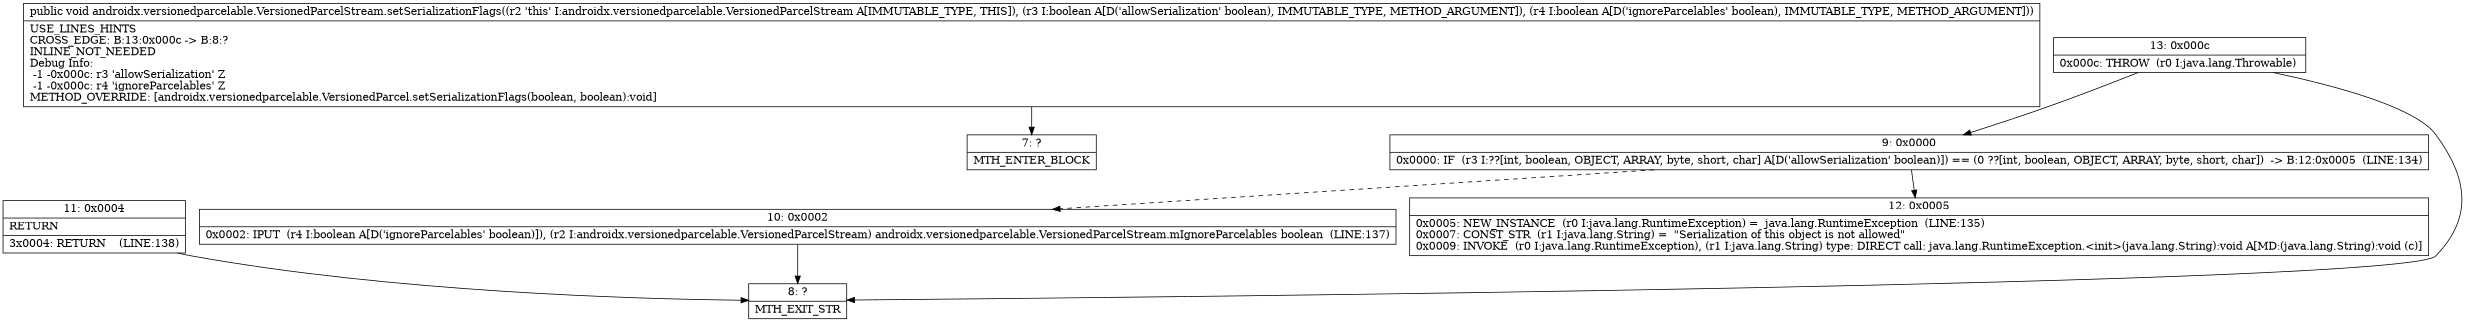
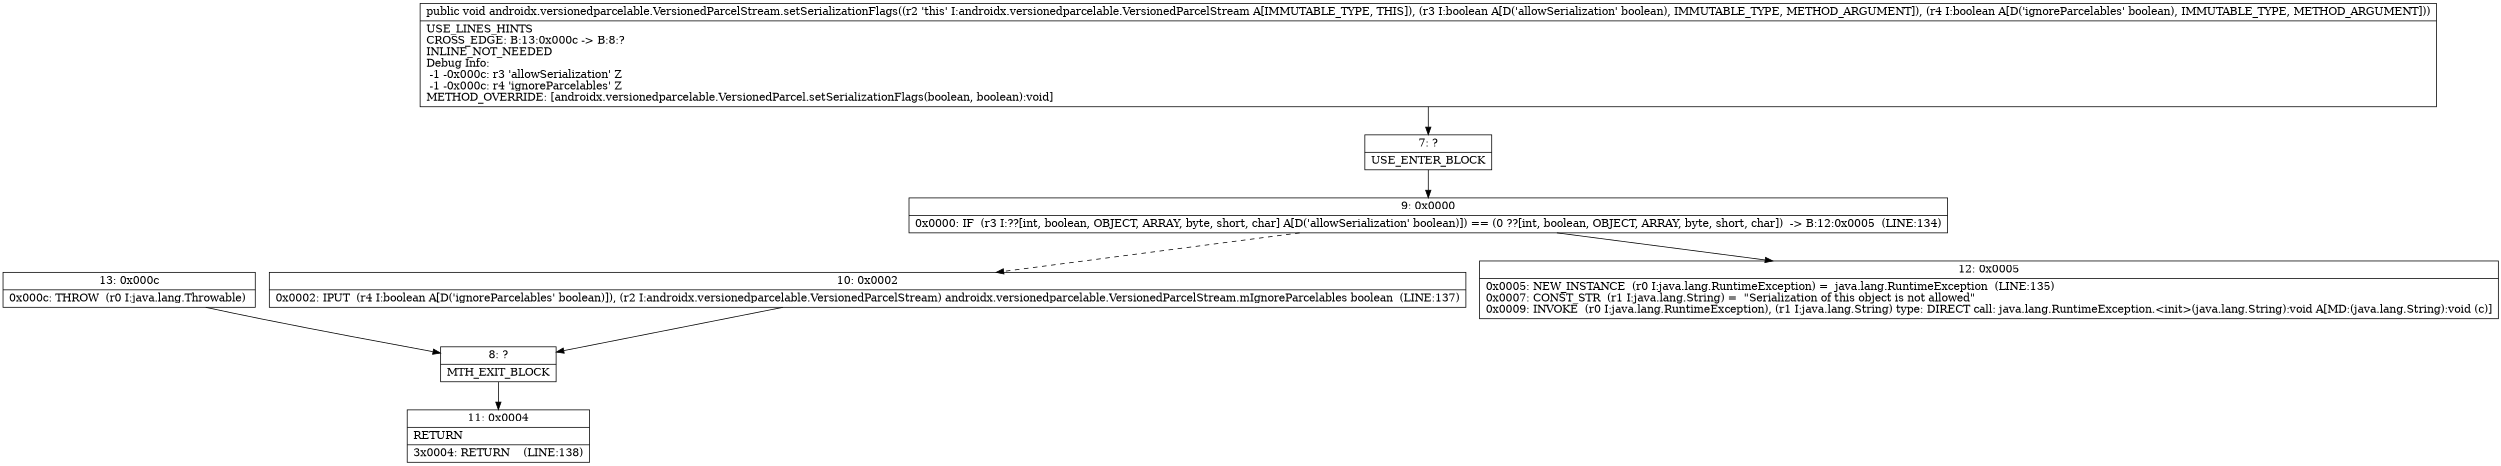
  digraph {
    node [shape=record]
-   n1 [label="{7\:\ ?|MTH_ENTER_BLOCK\l}"]
+   n1 [label="{7\:\ ?|USE_ENTER_BLOCK\l}"]
    n2 [label="{9\:\ 0x0000|0x0000: IF  (r3 I:??[int, boolean, OBJECT, ARRAY, byte, short, char] A[D('allowSerialization' boolean)]) == (0 ??[int, boolean, OBJECT, ARRAY, byte, short, char])  \-\> B:12:0x0005  (LINE:134)\l}"]
    n3 [label="{10\:\ 0x0002|0x0002: IPUT  (r4 I:boolean A[D('ignoreParcelables' boolean)]), (r2 I:androidx.versionedparcelable.VersionedParcelStream) androidx.versionedparcelable.VersionedParcelStream.mIgnoreParcelables boolean  (LINE:137)\l}"]
    n4 [label="{12\:\ 0x0005|0x0005: NEW_INSTANCE  (r0 I:java.lang.RuntimeException) =  java.lang.RuntimeException  (LINE:135)\l0x0007: CONST_STR  (r1 I:java.lang.String) =  \"Serialization of this object is not allowed\" \l0x0009: INVOKE  (r0 I:java.lang.RuntimeException), (r1 I:java.lang.String) type: DIRECT call: java.lang.RuntimeException.\<init\>(java.lang.String):void A[MD:(java.lang.String):void (c)]\l}"]
-   n5 [label="{8\:\ ?|MTH_EXIT_STR\l}"]
+   n5 [label="{8\:\ ?|MTH_EXIT_BLOCK\l}"]
    n6 [label="{11\:\ 0x0004|RETURN\l|3x0004: RETURN    (LINE:138)\l}"]
    n7 [label="{13\:\ 0x000c|0x000c: THROW  (r0 I:java.lang.Throwable) \l}"]
    n8 [label="{public void androidx.versionedparcelable.VersionedParcelStream.setSerializationFlags((r2 'this' I:androidx.versionedparcelable.VersionedParcelStream A[IMMUTABLE_TYPE, THIS]), (r3 I:boolean A[D('allowSerialization' boolean), IMMUTABLE_TYPE, METHOD_ARGUMENT]), (r4 I:boolean A[D('ignoreParcelables' boolean), IMMUTABLE_TYPE, METHOD_ARGUMENT]))  | USE_LINES_HINTS\lCROSS_EDGE: B:13:0x000c \-\> B:8:?\lINLINE_NOT_NEEDED\lDebug Info:\l  \-1 \-0x000c: r3 'allowSerialization' Z\l  \-1 \-0x000c: r4 'ignoreParcelables' Z\lMETHOD_OVERRIDE: [androidx.versionedparcelable.VersionedParcel.setSerializationFlags(boolean, boolean):void]\l}"]
-   n7 -> n2
+   n1 -> n2
    n2 -> n3 [style=dashed]
    n2 -> n4
    n3 -> n5
-   n6 -> n5
+   n5 -> n6
    n7 -> n5
    n8 -> n1
  }
